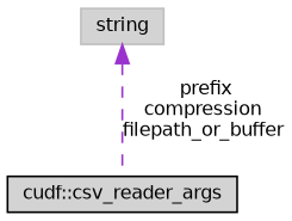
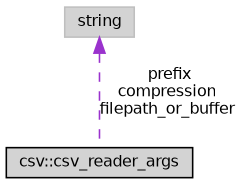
  digraph {
    node [fillcolor=lightgrey fontname=Helvetica fontsize=10 shape=record style=filled]
-   n1 [color=black fontcolor=black height=0.2 label="cudf::csv_reader_args" width=0.4]
+   n1 [color=black fontcolor=black height=0.2 label="csv::csv_reader_args" width=0.4]
    n2 [color=grey75 height=0.2 label=string width=0.4]
    n2 -> n1 [color=darkorchid3 dir=back fontname=Helvetica fontsize=10 label=" prefix\ncompression\nfilepath_or_buffer" labelfontname=Helvetica labelfontsize=10 style=dashed]
  }
